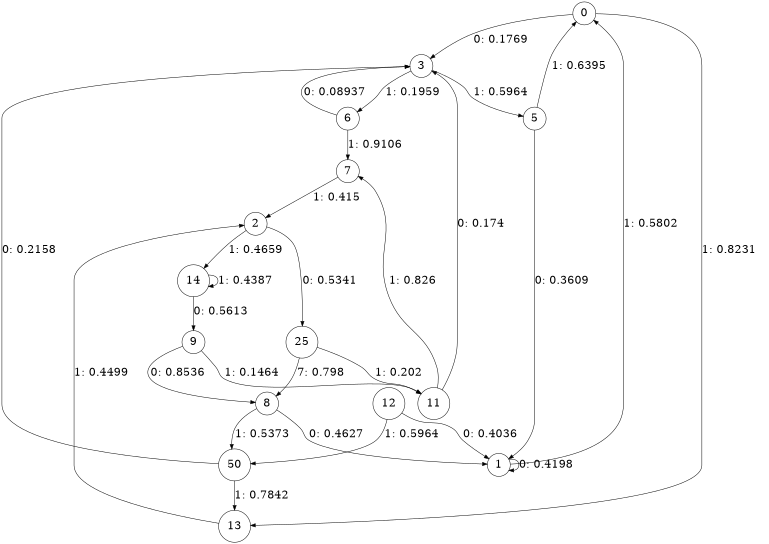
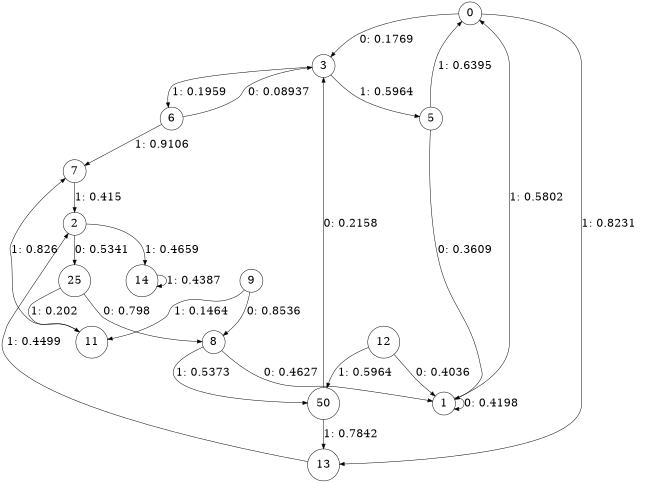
  digraph {
    node [fontsize=24 shape=circle]
    edge [fontsize=24]
    0
    3
    13
    5
    6
    2
    1
    7
    n9 [label=25]
    14
    11
    8
    9
    n14 [label=50]
    12
    0 -> 3 [label="0: 0.1769   "]
    0 -> 13 [label="1: 0.8231   "]
    3 -> 5 [label="1: 0.5964   "]
    3 -> 6 [label="1: 0.1959   "]
    13 -> 2 [label="1: 0.4499   "]
    5 -> 0 [label="1: 0.6395   "]
    5 -> 1 [label="0: 0.3609   "]
    6 -> 3 [label="0: 0.08937  "]
    6 -> 7 [label="1: 0.9106   "]
    2 -> n9 [label="0: 0.5341   "]
    2 -> 14 [label="1: 0.4659   "]
    1 -> 0 [label="1: 0.5802   "]
    1 -> 1 [label="0: 0.4198   "]
    7 -> 2 [label="1: 0.415    "]
    n9 -> 11 [label="1: 0.202    "]
-   n9 -> 8 [label="7: 0.798    "]
+   n9 -> 8 [label="0: 0.798    "]
    14 -> 14 [label="1: 0.4387   "]
-   14 -> 9 [label="0: 0.5613   "]
-   11 -> 3 [label="0: 0.174    "]
    11 -> 7 [label="1: 0.826    "]
    8 -> 1 [label="0: 0.4627   "]
    8 -> n14 [label="1: 0.5373   "]
    9 -> 11 [label="1: 0.1464   "]
    9 -> 8 [label="0: 0.8536   "]
    n14 -> 3 [label="0: 0.2158   "]
    n14 -> 13 [label="1: 0.7842   "]
    12 -> 1 [label="0: 0.4036   "]
    12 -> n14 [label="1: 0.5964   "]
  }
